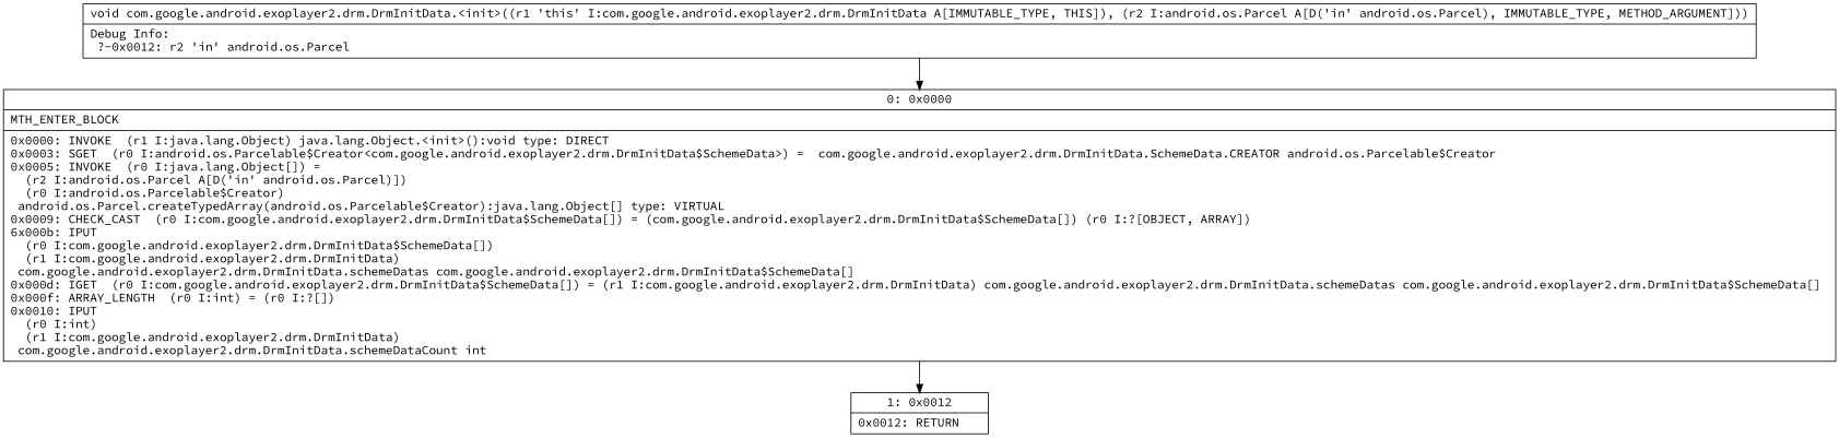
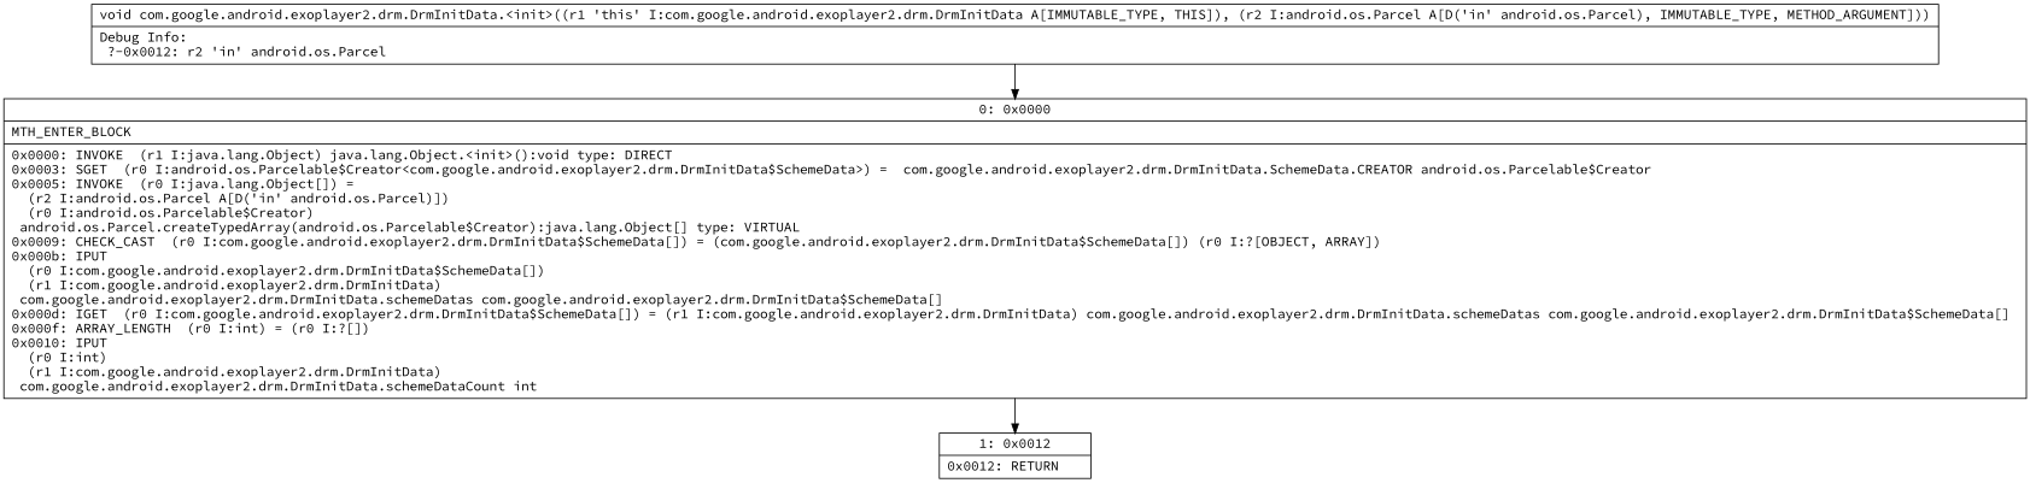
  digraph {
    fontname="Source Code Pro"
    node [shape=record fontname="Source Code Pro"]
    edge [fontname="Source Code Pro"]
-   n1 [label="{0\:\ 0x0000|MTH_ENTER_BLOCK\l|0x0000: INVOKE  (r1 I:java.lang.Object) java.lang.Object.\<init\>():void type: DIRECT \l0x0003: SGET  (r0 I:android.os.Parcelable$Creator\<com.google.android.exoplayer2.drm.DrmInitData$SchemeData\>) =  com.google.android.exoplayer2.drm.DrmInitData.SchemeData.CREATOR android.os.Parcelable$Creator \l0x0005: INVOKE  (r0 I:java.lang.Object[]) = \l  (r2 I:android.os.Parcel A[D('in' android.os.Parcel)])\l  (r0 I:android.os.Parcelable$Creator)\l android.os.Parcel.createTypedArray(android.os.Parcelable$Creator):java.lang.Object[] type: VIRTUAL \l0x0009: CHECK_CAST  (r0 I:com.google.android.exoplayer2.drm.DrmInitData$SchemeData[]) = (com.google.android.exoplayer2.drm.DrmInitData$SchemeData[]) (r0 I:?[OBJECT, ARRAY]) \l6x000b: IPUT  \l  (r0 I:com.google.android.exoplayer2.drm.DrmInitData$SchemeData[])\l  (r1 I:com.google.android.exoplayer2.drm.DrmInitData)\l com.google.android.exoplayer2.drm.DrmInitData.schemeDatas com.google.android.exoplayer2.drm.DrmInitData$SchemeData[] \l0x000d: IGET  (r0 I:com.google.android.exoplayer2.drm.DrmInitData$SchemeData[]) = (r1 I:com.google.android.exoplayer2.drm.DrmInitData) com.google.android.exoplayer2.drm.DrmInitData.schemeDatas com.google.android.exoplayer2.drm.DrmInitData$SchemeData[] \l0x000f: ARRAY_LENGTH  (r0 I:int) = (r0 I:?[]) \l0x0010: IPUT  \l  (r0 I:int)\l  (r1 I:com.google.android.exoplayer2.drm.DrmInitData)\l com.google.android.exoplayer2.drm.DrmInitData.schemeDataCount int \l}"]
+   n1 [label="{0\:\ 0x0000|MTH_ENTER_BLOCK\l|0x0000: INVOKE  (r1 I:java.lang.Object) java.lang.Object.\<init\>():void type: DIRECT \l0x0003: SGET  (r0 I:android.os.Parcelable$Creator\<com.google.android.exoplayer2.drm.DrmInitData$SchemeData\>) =  com.google.android.exoplayer2.drm.DrmInitData.SchemeData.CREATOR android.os.Parcelable$Creator \l0x0005: INVOKE  (r0 I:java.lang.Object[]) = \l  (r2 I:android.os.Parcel A[D('in' android.os.Parcel)])\l  (r0 I:android.os.Parcelable$Creator)\l android.os.Parcel.createTypedArray(android.os.Parcelable$Creator):java.lang.Object[] type: VIRTUAL \l0x0009: CHECK_CAST  (r0 I:com.google.android.exoplayer2.drm.DrmInitData$SchemeData[]) = (com.google.android.exoplayer2.drm.DrmInitData$SchemeData[]) (r0 I:?[OBJECT, ARRAY]) \l0x000b: IPUT  \l  (r0 I:com.google.android.exoplayer2.drm.DrmInitData$SchemeData[])\l  (r1 I:com.google.android.exoplayer2.drm.DrmInitData)\l com.google.android.exoplayer2.drm.DrmInitData.schemeDatas com.google.android.exoplayer2.drm.DrmInitData$SchemeData[] \l0x000d: IGET  (r0 I:com.google.android.exoplayer2.drm.DrmInitData$SchemeData[]) = (r1 I:com.google.android.exoplayer2.drm.DrmInitData) com.google.android.exoplayer2.drm.DrmInitData.schemeDatas com.google.android.exoplayer2.drm.DrmInitData$SchemeData[] \l0x000f: ARRAY_LENGTH  (r0 I:int) = (r0 I:?[]) \l0x0010: IPUT  \l  (r0 I:int)\l  (r1 I:com.google.android.exoplayer2.drm.DrmInitData)\l com.google.android.exoplayer2.drm.DrmInitData.schemeDataCount int \l}"]
    n2 [label="{1\:\ 0x0012|0x0012: RETURN   \l}"]
    n3 [label="{void com.google.android.exoplayer2.drm.DrmInitData.\<init\>((r1 'this' I:com.google.android.exoplayer2.drm.DrmInitData A[IMMUTABLE_TYPE, THIS]), (r2 I:android.os.Parcel A[D('in' android.os.Parcel), IMMUTABLE_TYPE, METHOD_ARGUMENT]))  | Debug Info:\l  ?\-0x0012: r2 'in' android.os.Parcel\l}"]
    n1 -> n2
    n3 -> n1
  }
